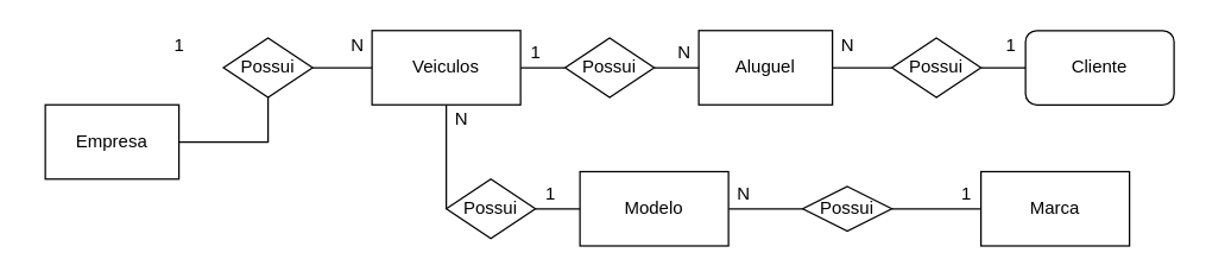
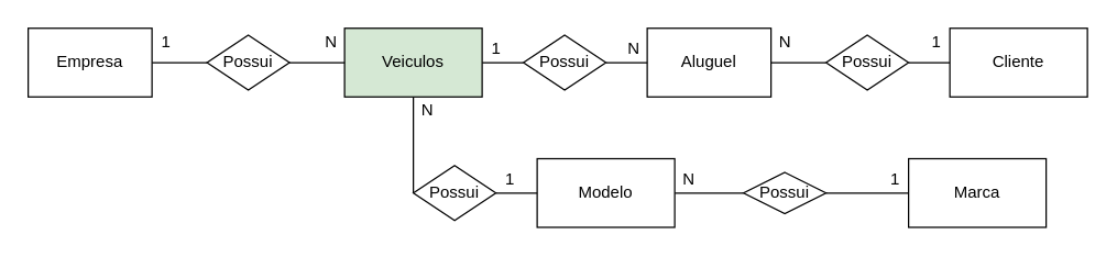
  <mxCell id="0" />
  <mxCell id="1" parent="0" />
  <mxCell id="2" style="edgeStyle=orthogonalEdgeStyle;rounded=0;orthogonalLoop=1;jettySize=auto;html=1;endArrow=none;endFill=0;" parent="1" source="3" target="8" edge="1"><mxGeometry relative="1" as="geometry" /></mxCell>
- <mxCell id="3" value="Empresa" style="rounded=0;whiteSpace=wrap;html=1;" parent="1" vertex="1"><mxGeometry x="30" y="70" width="90" height="50" as="geometry" /></mxCell>
+ <mxCell id="3" value="Empresa" style="rounded=0;whiteSpace=wrap;html=1;" parent="1" vertex="1"><mxGeometry x="20" y="20" width="90" height="50" as="geometry" /></mxCell>
  <mxCell id="4" style="edgeStyle=orthogonalEdgeStyle;rounded=0;orthogonalLoop=1;jettySize=auto;html=1;entryX=0;entryY=0.5;entryDx=0;entryDy=0;endArrow=none;endFill=0;" parent="1" source="6" target="12" edge="1"><mxGeometry relative="1" as="geometry" /></mxCell>
  <mxCell id="5" style="edgeStyle=orthogonalEdgeStyle;rounded=0;orthogonalLoop=1;jettySize=auto;html=1;endArrow=none;endFill=0;" parent="1" source="6" target="19" edge="1"><mxGeometry relative="1" as="geometry"><Array as="points"><mxPoint x="300" y="100" /><mxPoint x="300" y="100" /></Array></mxGeometry></mxCell>
- <mxCell id="6" value="Veiculos" style="rounded=0;whiteSpace=wrap;html=1;" parent="1" vertex="1"><mxGeometry x="250" y="20" width="100" height="50" as="geometry" /></mxCell>
+ <mxCell id="6" value="Veiculos" style="rounded=0;whiteSpace=wrap;html=1;fillColor=#d5e8d4;" parent="1" vertex="1"><mxGeometry x="250" y="20" width="100" height="50" as="geometry" /></mxCell>
  <mxCell id="7" style="edgeStyle=orthogonalEdgeStyle;rounded=0;orthogonalLoop=1;jettySize=auto;html=1;entryX=0;entryY=0.5;entryDx=0;entryDy=0;endArrow=none;endFill=0;" parent="1" source="8" target="6" edge="1"><mxGeometry relative="1" as="geometry" /></mxCell>
  <mxCell id="8" value="Possui" style="rhombus;whiteSpace=wrap;html=1;" parent="1" vertex="1"><mxGeometry x="150" y="25" width="60" height="40" as="geometry" /></mxCell>
  <mxCell id="9" style="edgeStyle=orthogonalEdgeStyle;rounded=0;orthogonalLoop=1;jettySize=auto;html=1;endArrow=none;endFill=0;entryX=0;entryY=0.5;entryDx=0;entryDy=0;" parent="1" source="10" target="14" edge="1"><mxGeometry relative="1" as="geometry"><mxPoint x="590" y="70" as="targetPoint" /></mxGeometry></mxCell>
  <mxCell id="10" value="Aluguel" style="rounded=0;whiteSpace=wrap;html=1;" parent="1" vertex="1"><mxGeometry x="470" y="20" width="90" height="50" as="geometry" /></mxCell>
  <mxCell id="11" style="edgeStyle=orthogonalEdgeStyle;rounded=0;orthogonalLoop=1;jettySize=auto;html=1;entryX=0;entryY=0.5;entryDx=0;entryDy=0;endArrow=none;endFill=0;" parent="1" source="12" target="10" edge="1"><mxGeometry relative="1" as="geometry" /></mxCell>
  <mxCell id="12" value="Possui" style="rhombus;whiteSpace=wrap;html=1;" parent="1" vertex="1"><mxGeometry x="380" y="25" width="60" height="40" as="geometry" /></mxCell>
  <mxCell id="13" style="edgeStyle=orthogonalEdgeStyle;rounded=0;orthogonalLoop=1;jettySize=auto;html=1;entryX=0;entryY=0.5;entryDx=0;entryDy=0;endArrow=none;endFill=0;" parent="1" source="14" target="15" edge="1"><mxGeometry relative="1" as="geometry" /></mxCell>
  <mxCell id="14" value="Possui" style="rhombus;whiteSpace=wrap;html=1;" parent="1" vertex="1"><mxGeometry x="600" y="25" width="60" height="40" as="geometry" /></mxCell>
- <mxCell id="15" value="Cliente" style="whiteSpace=wrap;html=1;rounded=1;" parent="1" vertex="1"><mxGeometry x="690" y="20" width="100" height="50" as="geometry" /></mxCell>
+ <mxCell id="15" value="Cliente" style="rounded=0;whiteSpace=wrap;html=1;" parent="1" vertex="1"><mxGeometry x="690" y="20" width="100" height="50" as="geometry" /></mxCell>
  <mxCell id="16" style="edgeStyle=orthogonalEdgeStyle;rounded=0;orthogonalLoop=1;jettySize=auto;html=1;entryX=0;entryY=0.5;entryDx=0;entryDy=0;endArrow=none;endFill=0;" parent="1" source="17" target="21" edge="1"><mxGeometry relative="1" as="geometry" /></mxCell>
  <mxCell id="17" value="Modelo" style="rounded=0;whiteSpace=wrap;html=1;" parent="1" vertex="1"><mxGeometry x="390" y="115" width="100" height="50" as="geometry" /></mxCell>
  <mxCell id="18" style="edgeStyle=orthogonalEdgeStyle;rounded=0;orthogonalLoop=1;jettySize=auto;html=1;entryX=0;entryY=0.5;entryDx=0;entryDy=0;endArrow=none;endFill=0;" parent="1" source="19" target="17" edge="1"><mxGeometry relative="1" as="geometry" /></mxCell>
  <mxCell id="19" value="Possui" style="rhombus;whiteSpace=wrap;html=1;" parent="1" vertex="1"><mxGeometry x="300" y="120" width="60" height="40" as="geometry" /></mxCell>
  <mxCell id="20" style="edgeStyle=orthogonalEdgeStyle;rounded=0;orthogonalLoop=1;jettySize=auto;html=1;endArrow=none;endFill=0;" parent="1" source="21" target="22" edge="1"><mxGeometry relative="1" as="geometry" /></mxCell>
  <mxCell id="21" value="Possui" style="rhombus;whiteSpace=wrap;html=1;" parent="1" vertex="1"><mxGeometry x="540" y="125" width="60" height="30" as="geometry" /></mxCell>
  <mxCell id="22" value="Marca" style="rounded=0;whiteSpace=wrap;html=1;" parent="1" vertex="1"><mxGeometry x="660" y="115" width="100" height="50" as="geometry" /></mxCell>
  <mxCell id="23" value="1" style="text;html=1;align=center;verticalAlign=middle;resizable=0;points=[];autosize=1;" parent="1" vertex="1"><mxGeometry x="110" y="20" width="20" height="20" as="geometry" /></mxCell>
  <mxCell id="24" value="N" style="text;html=1;align=center;verticalAlign=middle;resizable=0;points=[];autosize=1;" parent="1" vertex="1"><mxGeometry x="230" y="20" width="20" height="20" as="geometry" /></mxCell>
  <mxCell id="25" value="N" style="text;html=1;align=center;verticalAlign=middle;resizable=0;points=[];autosize=1;" parent="1" vertex="1"><mxGeometry x="450" y="25" width="20" height="20" as="geometry" /></mxCell>
  <mxCell id="26" value="N" style="text;html=1;align=center;verticalAlign=middle;resizable=0;points=[];autosize=1;" parent="1" vertex="1"><mxGeometry x="560" y="20" width="20" height="20" as="geometry" /></mxCell>
  <mxCell id="27" value="1" style="text;html=1;align=center;verticalAlign=middle;resizable=0;points=[];autosize=1;" parent="1" vertex="1"><mxGeometry x="670" y="20" width="20" height="20" as="geometry" /></mxCell>
  <mxCell id="28" value="1" style="text;html=1;align=center;verticalAlign=middle;resizable=0;points=[];autosize=1;" parent="1" vertex="1"><mxGeometry x="360" y="120" width="20" height="20" as="geometry" /></mxCell>
  <mxCell id="29" value="N" style="text;html=1;align=center;verticalAlign=middle;resizable=0;points=[];autosize=1;" parent="1" vertex="1"><mxGeometry x="300" y="70" width="20" height="20" as="geometry" /></mxCell>
  <mxCell id="30" value="1" style="text;html=1;align=center;verticalAlign=middle;resizable=0;points=[];autosize=1;" parent="1" vertex="1"><mxGeometry x="640" y="120" width="20" height="20" as="geometry" /></mxCell>
  <mxCell id="31" value="N" style="text;html=1;align=center;verticalAlign=middle;resizable=0;points=[];autosize=1;" parent="1" vertex="1"><mxGeometry x="490" y="120" width="20" height="20" as="geometry" /></mxCell>
  <mxCell id="32" value="1" style="text;html=1;align=center;verticalAlign=middle;resizable=0;points=[];autosize=1;" parent="1" vertex="1"><mxGeometry x="350" y="25" width="20" height="20" as="geometry" /></mxCell>
